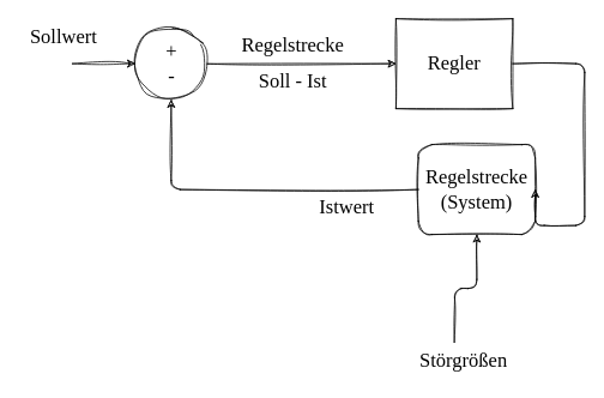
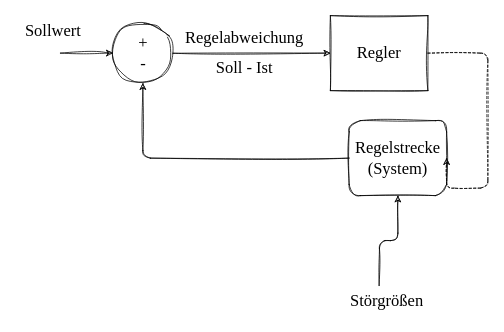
  <mxCell id="0" />
  <mxCell id="1" parent="0" />
  <mxCell id="2" style="edgeStyle=none;html=1;fontFamily=Tahoma;fontSize=22;startArrow=classic;startFill=1;endArrow=none;endFill=0;sketch=1;curveFitting=1;jiggle=2;" edge="1" parent="1" source="4"><mxGeometry relative="1" as="geometry"><mxPoint x="80" y="70" as="targetPoint" /></mxGeometry></mxCell>
  <mxCell id="3" style="edgeStyle=none;sketch=1;html=1;entryX=0;entryY=0.5;entryDx=0;entryDy=0;fontFamily=Tahoma;fontSize=22;startArrow=none;startFill=0;endArrow=classic;endFill=1;" edge="1" parent="1" source="4" target="8"><mxGeometry relative="1" as="geometry" /></mxCell>
  <mxCell id="4" value="" style="ellipse;whiteSpace=wrap;html=1;aspect=fixed;fillColor=none;sketch=1;curveFitting=1;jiggle=2;" vertex="1" parent="1"><mxGeometry x="150" y="30" width="80" height="80" as="geometry" /></mxCell>
  <mxCell id="5" value="+&lt;br style=&quot;font-size: 22px;&quot;&gt;-" style="text;html=1;align=center;verticalAlign=middle;resizable=0;points=[];autosize=1;strokeColor=none;fillColor=none;fontFamily=Tahoma;fontSize=22;" vertex="1" parent="1"><mxGeometry x="170" y="35" width="40" height="70" as="geometry" /></mxCell>
  <mxCell id="6" value="Sollwert" style="text;html=1;align=center;verticalAlign=middle;resizable=0;points=[];autosize=1;strokeColor=none;fillColor=none;fontSize=22;fontFamily=Tahoma;" vertex="1" parent="1"><mxGeometry x="20" y="20" width="100" height="40" as="geometry" /></mxCell>
- <mxCell id="7" style="edgeStyle=orthogonalEdgeStyle;sketch=1;html=1;entryX=1;entryY=0.5;entryDx=0;entryDy=0;fontFamily=Tahoma;fontSize=22;startArrow=none;startFill=0;endArrow=classic;endFill=1;" edge="1" parent="1" source="8" target="13"><mxGeometry relative="1" as="geometry"><Array as="points"><mxPoint x="650" y="70" /><mxPoint x="650" y="250" /></Array></mxGeometry></mxCell>
+ <mxCell id="7" style="edgeStyle=orthogonalEdgeStyle;sketch=1;html=1;entryX=1;entryY=0.5;entryDx=0;entryDy=0;fontFamily=Tahoma;fontSize=22;startArrow=none;startFill=0;endArrow=classic;endFill=1;dashed=1;" edge="1" parent="1" source="8" target="13"><mxGeometry relative="1" as="geometry"><Array as="points"><mxPoint x="650" y="70" /><mxPoint x="650" y="250" /></Array></mxGeometry></mxCell>
  <mxCell id="8" value="&lt;font style=&quot;font-size: 22px;&quot; face=&quot;Tahoma&quot;&gt;Regler&lt;/font&gt;" style="whiteSpace=wrap;html=1;sketch=1;curveFitting=1;jiggle=2;fillColor=none;rounded=0;" parent="1" vertex="1"><mxGeometry x="440" y="20" width="130" height="100" as="geometry" /></mxCell>
- <mxCell id="9" value="Regelstrecke" style="text;html=1;align=center;verticalAlign=middle;resizable=0;points=[];autosize=1;strokeColor=none;fillColor=none;fontSize=22;fontFamily=Tahoma;" vertex="1" parent="1"><mxGeometry x="230" y="30" width="190" height="40" as="geometry" /></mxCell>
+ <mxCell id="9" value="Regelabweichung" style="text;html=1;align=center;verticalAlign=middle;resizable=0;points=[];autosize=1;strokeColor=none;fillColor=none;fontSize=22;fontFamily=Tahoma;" vertex="1" parent="1"><mxGeometry x="230" y="30" width="190" height="40" as="geometry" /></mxCell>
  <mxCell id="10" value="Soll - Ist" style="text;html=1;align=center;verticalAlign=middle;resizable=0;points=[];autosize=1;strokeColor=none;fillColor=none;fontSize=22;fontFamily=Tahoma;" vertex="1" parent="1"><mxGeometry x="275" y="70" width="100" height="40" as="geometry" /></mxCell>
  <mxCell id="11" style="edgeStyle=orthogonalEdgeStyle;sketch=1;html=1;entryX=0.5;entryY=1;entryDx=0;entryDy=0;fontFamily=Tahoma;fontSize=22;startArrow=none;startFill=0;endArrow=classic;endFill=1;" edge="1" parent="1" source="13" target="4"><mxGeometry relative="1" as="geometry" /></mxCell>
  <mxCell id="12" style="edgeStyle=orthogonalEdgeStyle;sketch=1;html=1;fontFamily=Tahoma;fontSize=22;startArrow=classic;startFill=1;endArrow=none;endFill=0;" edge="1" parent="1" source="13"><mxGeometry relative="1" as="geometry"><mxPoint x="505" y="380" as="targetPoint" /></mxGeometry></mxCell>
  <mxCell id="13" value="&lt;font face=&quot;Tahoma&quot;&gt;&lt;span style=&quot;font-size: 22px;&quot;&gt;Regelstrecke&lt;br&gt;(System)&lt;br&gt;&lt;/span&gt;&lt;/font&gt;" style="rounded=1;whiteSpace=wrap;html=1;sketch=1;curveFitting=1;jiggle=2;fillColor=none;" vertex="1" parent="1"><mxGeometry x="465" y="160" width="130" height="100" as="geometry" /></mxCell>
- <mxCell id="14" value="Istwert" style="text;html=1;align=center;verticalAlign=middle;resizable=0;points=[];autosize=1;strokeColor=none;fillColor=none;fontSize=22;fontFamily=Tahoma;" vertex="1" parent="1"><mxGeometry x="340" y="210" width="90" height="40" as="geometry" /></mxCell>
  <mxCell id="15" value="Störgrößen" style="text;html=1;align=center;verticalAlign=middle;resizable=0;points=[];autosize=1;strokeColor=none;fillColor=none;fontSize=22;fontFamily=Tahoma;" vertex="1" parent="1"><mxGeometry x="450" y="380" width="130" height="40" as="geometry" /></mxCell>
